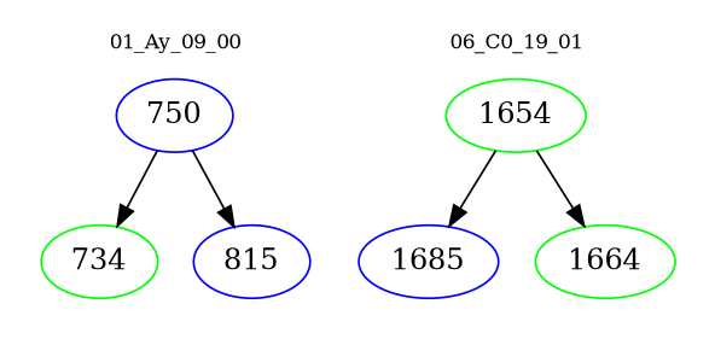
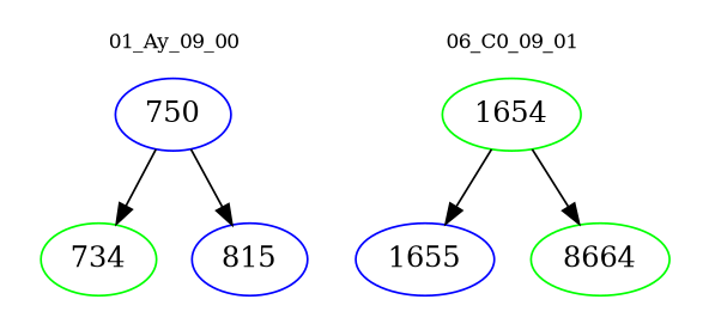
  digraph {
    node [color=blue]
    edge [color=black]
    n1 [label=750]
    n2 [color=green label=734]
    n3 [label=815]
    n4 [color=green label=1654]
-   n5 [label=1685]
-   n6 [color=green label=1664]
+   n5 [label=1655]
+   n6 [color=green label=8664]
    subgraph cluster_1 {
      color=white
      fontsize=10
      label="01_Ay_09_00"
      n1
      n2
      n3
    }
    subgraph cluster_2 {
      color=white
      fontsize=10
-     label="06_C0_19_01"
+     label="06_C0_09_01"
      n4
      n5
      n6
    }
    n1 -> n2
    n1 -> n3
    n4 -> n5
    n4 -> n6
  }
